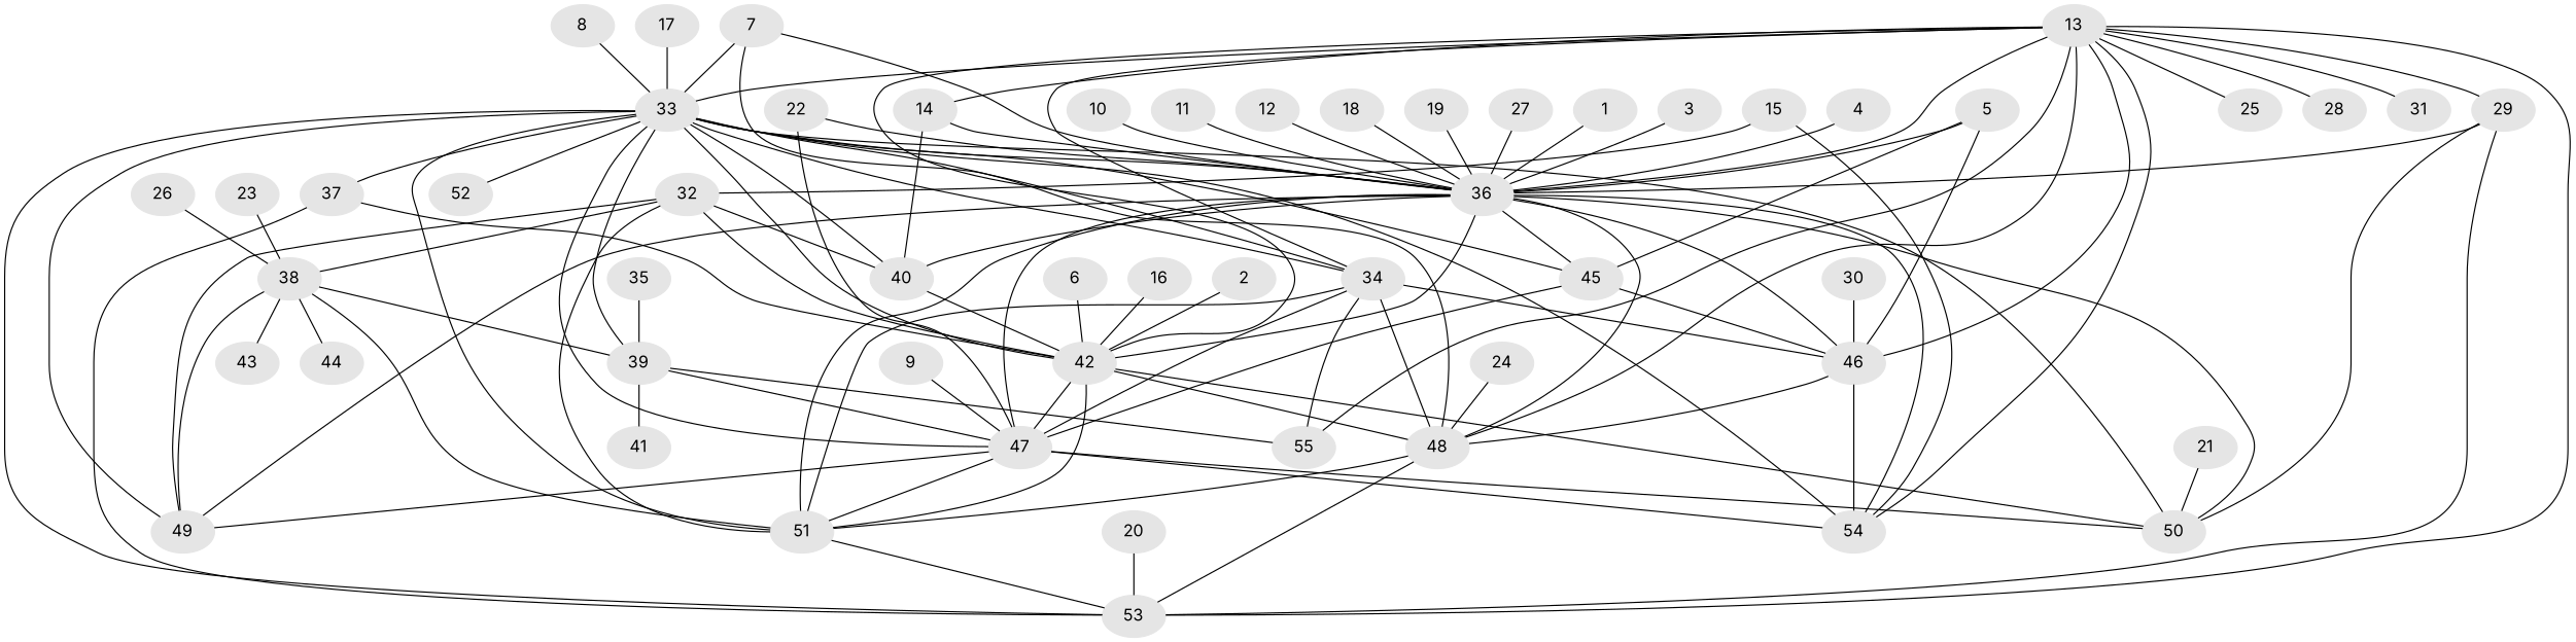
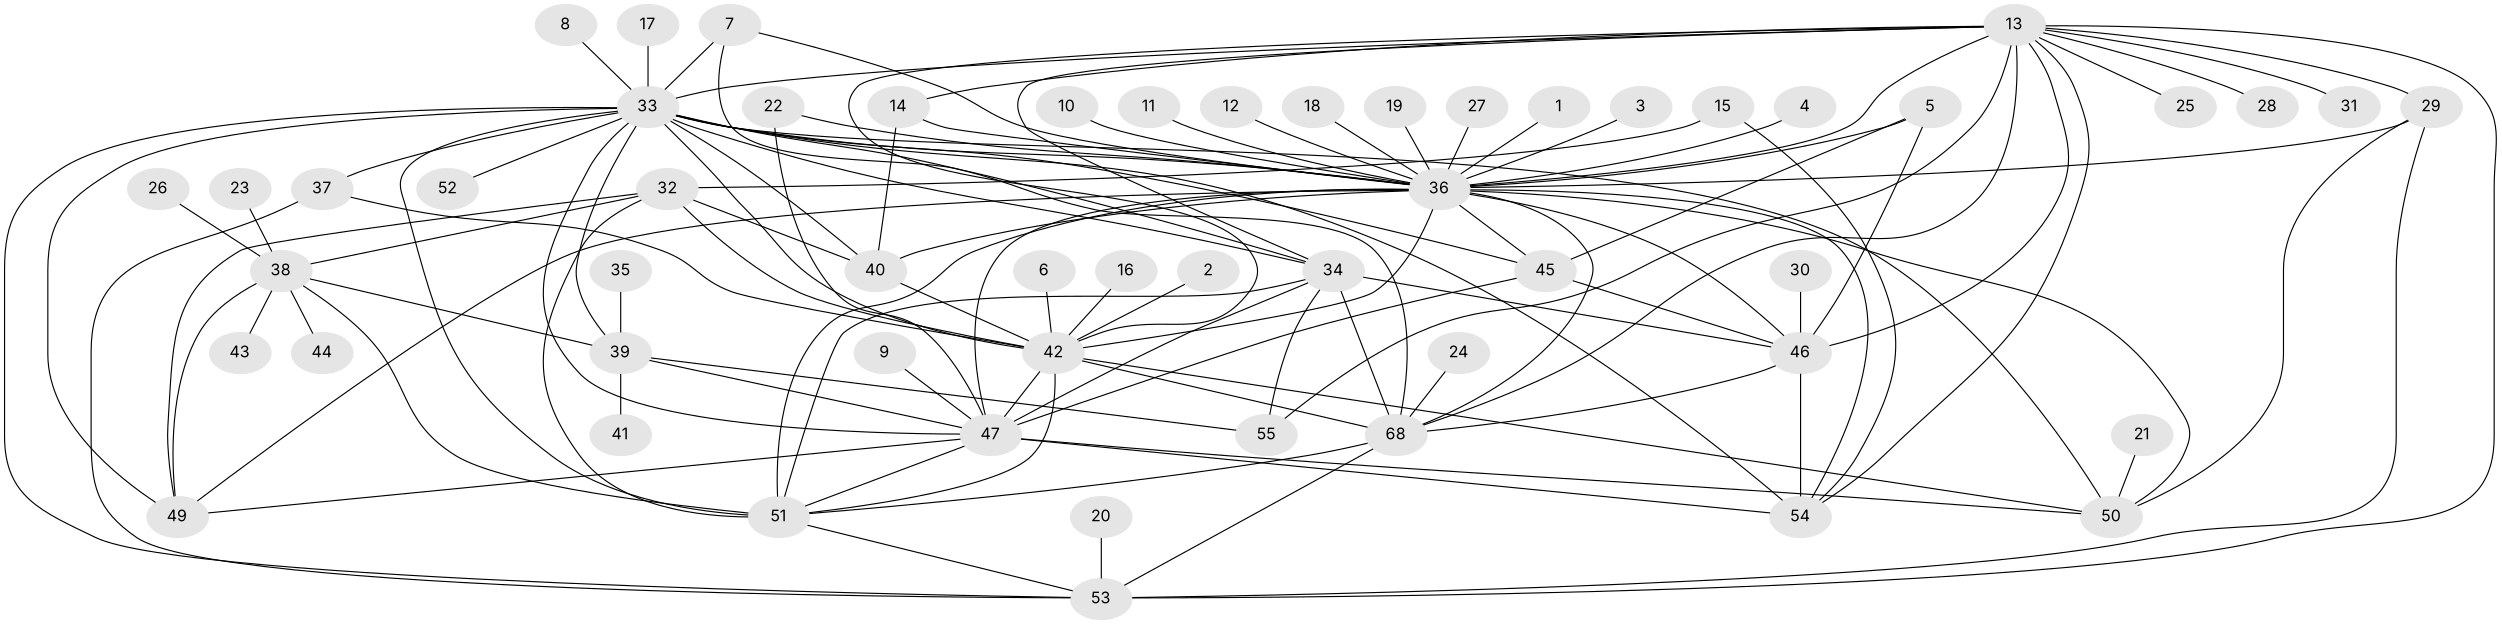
  graph {
    fontname=Inter
    node [color=gray90 fontname=Inter style=filled]
    edge [fontname=Inter weight=1.0]
    1
    36
    42
    45
    46
    47
-   48
+   48 [label=68]
    54
    40
    50
    49
    51
    2
    3
    4
    5
    6
    7
    33
    34
    53
    37
    39
    52
    55
    8
    9
    10
    11
    12
    13
    14
    25
    28
    29
    31
    16
    15
    32
    38
    17
    18
    19
    20
    21
    22
    23
    43
    44
    24
    26
    27
    30
    41
    35
    1 -- 36
    36 -- 42
    36 -- 45
    36 -- 46
    36 -- 47
    36 -- 48
    36 -- 54
    36 -- 40
    36 -- 50
    36 -- 49
    36 -- 51 [weight=2.0]
    42 -- 47
    42 -- 48
    42 -- 50
    42 -- 51
    45 -- 46
    45 -- 47
    46 -- 48
    46 -- 54
    47 -- 54 [weight=2.0]
    47 -- 50
    47 -- 49
    47 -- 51
    48 -- 51
    48 -- 53
    40 -- 42
    51 -- 53
    2 -- 42
    3 -- 36
    4 -- 36
    5 -- 36
    5 -- 45
    5 -- 46
    6 -- 42
    7 -- 36
    7 -- 33
    7 -- 34
    33 -- 36
    33 -- 42
    33 -- 45
    33 -- 47
    33 -- 48 [weight=2.0]
    33 -- 54
    33 -- 40
    33 -- 50
    33 -- 49
    33 -- 51
    33 -- 34
    33 -- 53 [weight=2.0]
    33 -- 37 [weight=2.0]
    33 -- 39
    33 -- 52
    34 -- 46
    34 -- 47
    34 -- 48
    34 -- 51
    34 -- 55
    37 -- 42
    37 -- 53
    39 -- 47
    39 -- 55
    39 -- 41
    8 -- 33
    9 -- 47
    10 -- 36
    11 -- 36
    12 -- 36
    13 -- 36 [weight=2.0]
    13 -- 42
    13 -- 46
    13 -- 48
    13 -- 54
    13 -- 33 [weight=3.0]
    13 -- 34 [weight=2.0]
    13 -- 53 [weight=2.0]
    13 -- 55
    13 -- 14
    13 -- 25
    13 -- 28
    13 -- 29 [weight=2.0]
    13 -- 31
    14 -- 36
    14 -- 40
    29 -- 36 [weight=2.0]
    29 -- 50
    29 -- 53
    16 -- 42
    15 -- 54
    15 -- 32
    32 -- 42 [weight=3.0]
    32 -- 40
    32 -- 49
    32 -- 51 [weight=2.0]
    32 -- 38
    38 -- 49
    38 -- 51
    38 -- 39
    38 -- 43
    38 -- 44
    17 -- 33
    18 -- 36
    19 -- 36
    20 -- 53
    21 -- 50
    22 -- 36
    22 -- 47
    23 -- 38
    24 -- 48
    26 -- 38
    27 -- 36
    30 -- 46
    35 -- 39
  }
